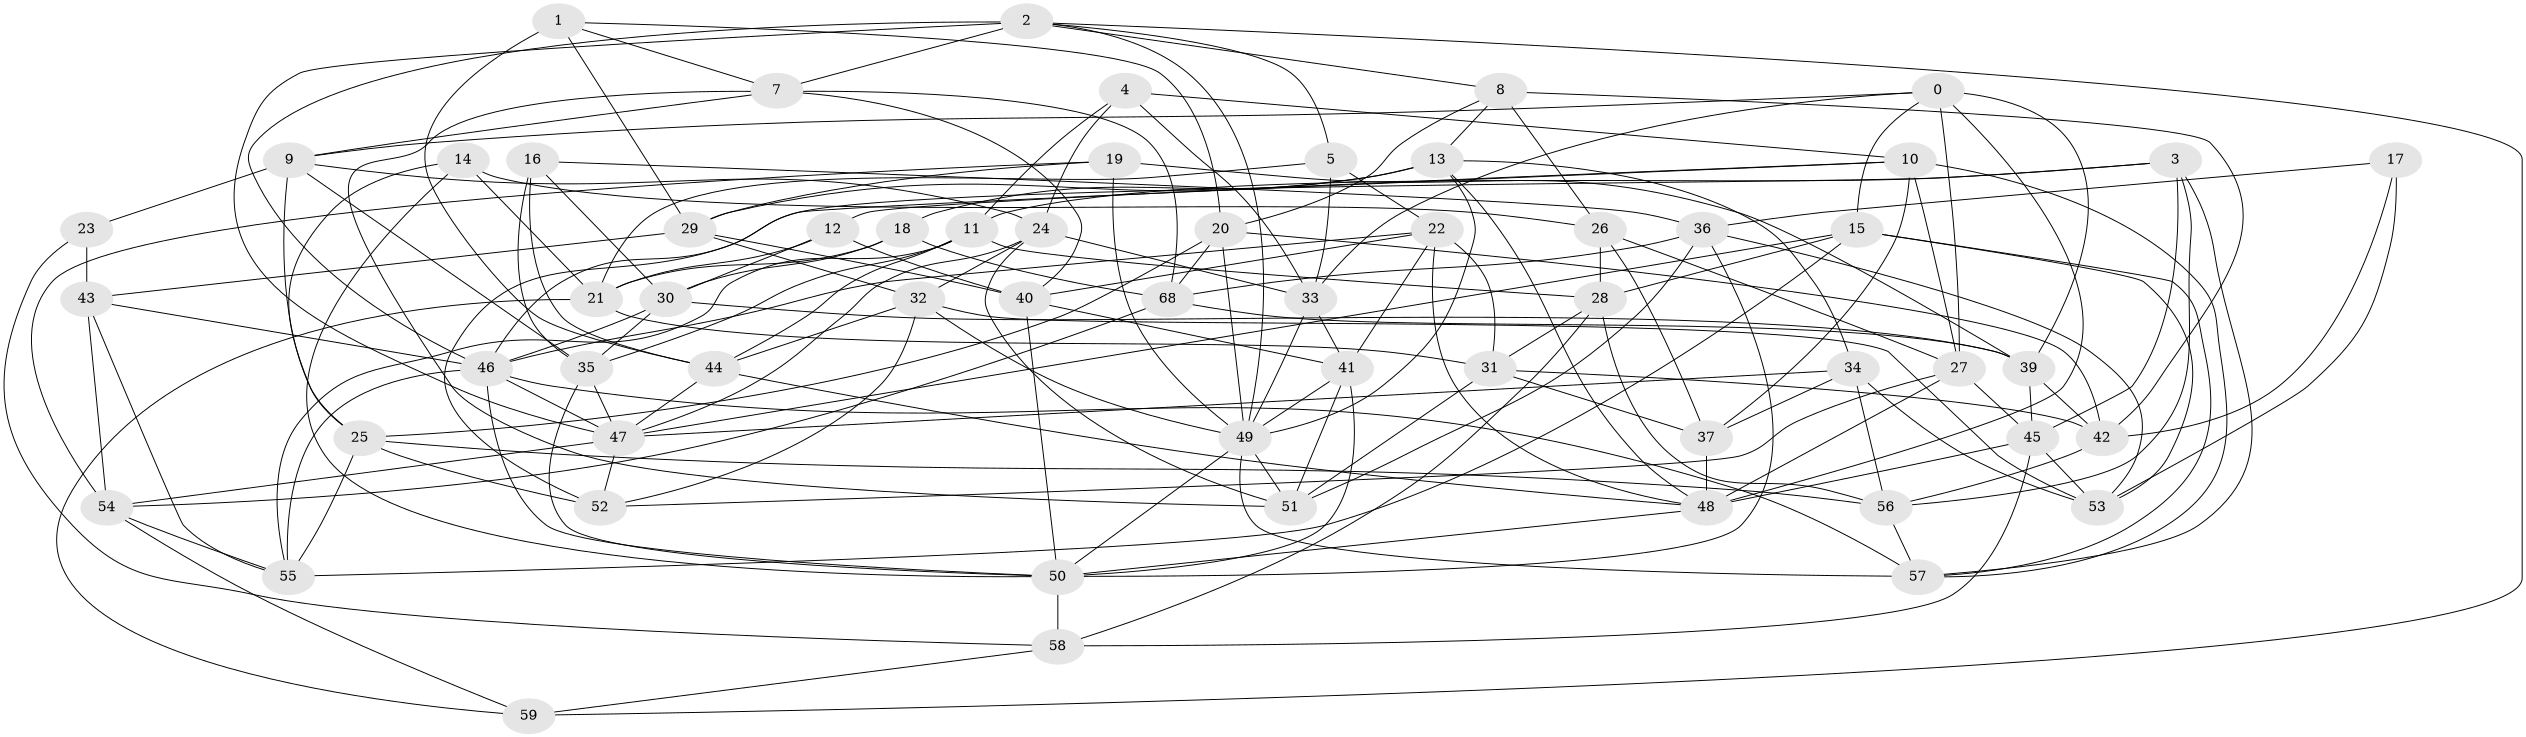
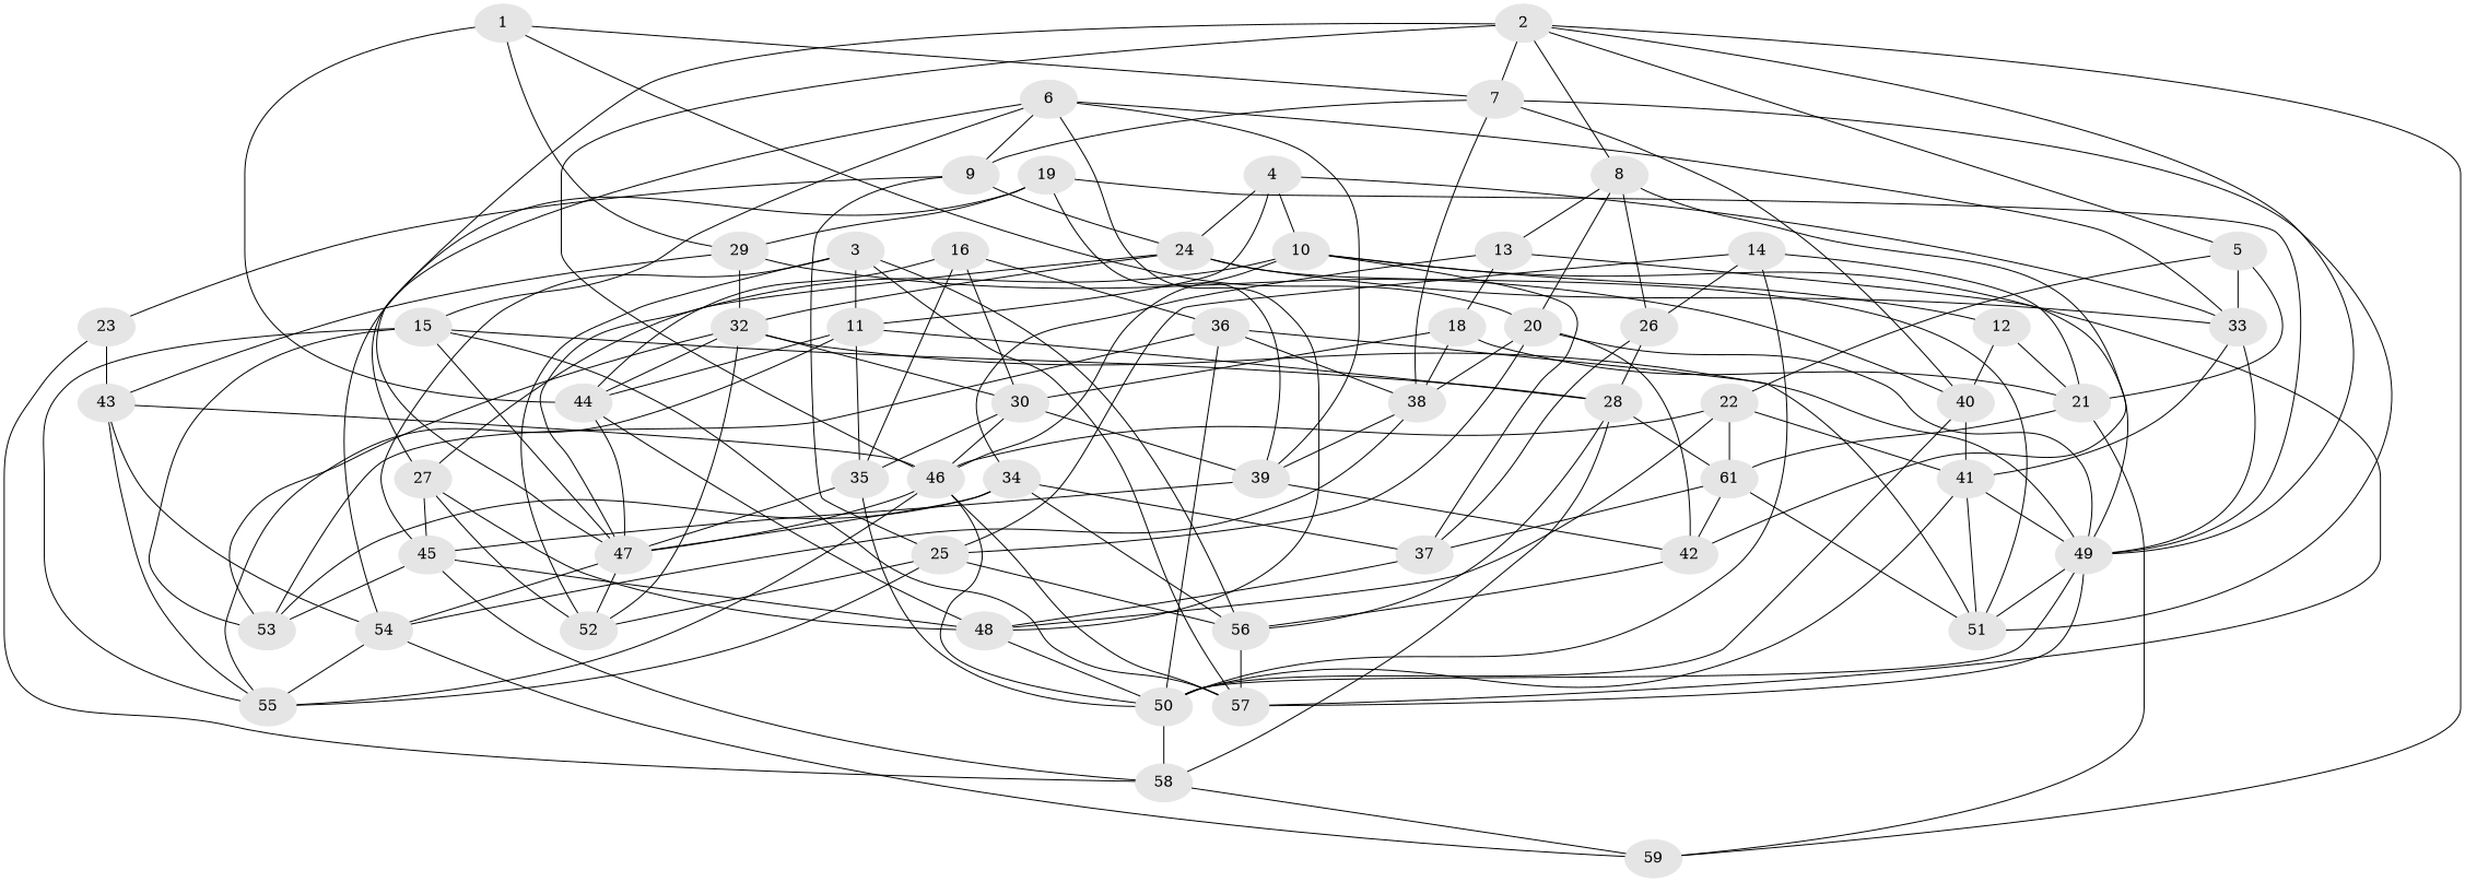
  graph {
    node [color=gray90 style=filled]
    edge [weight=1.0]
    1
    7
    20
    29
    44
    9
-   38 [label=68]
+   38
    40
    51
    49
    42
    25
    43
    32
    47
    48
    2
    5
    8
    46
    59
    33
    21
    22
    13
    26
    57
    55
    50
    52
    54
    3
    11
    45
    56
    35
    28
    53
    58
    4
    10
    24
    27
    12
    37
    41
-   31
-   6 [label=0]
+   31 [label=61]
+   6
    15
    39
    23
    18
    34
    30
    14
    16
    36
-   17
    19
    1 -- 7
    1 -- 20
    1 -- 29
    1 -- 44
    7 -- 9
    7 -- 38
    7 -- 40
    7 -- 51
    20 -- 38
    20 -- 49
    20 -- 42
    20 -- 25
    29 -- 40
    29 -- 43
    29 -- 32
    44 -- 47
    44 -- 48
    9 -- 25
-   9 -- 35
    9 -- 24
    9 -- 23
    38 -- 54
    38 -- 39
    40 -- 50
    40 -- 41
    49 -- 51
    49 -- 57
    49 -- 50
    42 -- 56
    25 -- 55
    25 -- 52
    25 -- 56
    43 -- 46
    43 -- 55
    43 -- 54
    32 -- 44
    32 -- 49
    32 -- 52
    32 -- 53
    47 -- 52
    47 -- 54
    48 -- 50
    2 -- 7
    2 -- 49
    2 -- 47
    2 -- 5
    2 -- 8
    2 -- 46 [weight=2.0]
    2 -- 59
    5 -- 33
    5 -- 21
    5 -- 22
    8 -- 20
    8 -- 42
    8 -- 13
    8 -- 26 [weight=2.0]
    46 -- 47
    46 -- 57
    46 -- 55
    46 -- 50
    33 -- 49
    33 -- 41
    21 -- 59
    21 -- 31
-   22 -- 40
    22 -- 48
    22 -- 46
    22 -- 41
    22 -- 31
-   13 -- 29
    13 -- 49
-   13 -- 48
    13 -- 18
    13 -- 34
    26 -- 28
-   26 -- 27
    26 -- 37
    50 -- 58 [weight=2.0]
    54 -- 59
    54 -- 55
    3 -- 57
    3 -- 52 [weight=2.0]
    3 -- 11
    3 -- 45
    3 -- 56
    11 -- 44
    11 -- 55
    11 -- 35
    11 -- 28
    45 -- 48
    45 -- 53
    45 -- 58
    56 -- 57
    35 -- 47
    35 -- 50
    28 -- 56
    28 -- 58
    28 -- 31
    58 -- 59
    4 -- 33
    4 -- 11
    4 -- 10
    4 -- 24
    10 -- 46
    10 -- 57
    10 -- 27
    10 -- 12
    10 -- 37
    24 -- 51
    24 -- 32
    24 -- 47
    24 -- 33
    27 -- 48
    27 -- 52
    27 -- 45
    12 -- 40
    12 -- 21
-   12 -- 30
+   32 -- 30
    37 -- 48 [weight=2.0]
    41 -- 51
    41 -- 49
    41 -- 50
    31 -- 51
    31 -- 42
    31 -- 37
    6 -- 9
    6 -- 48
    6 -- 33
    6 -- 27
    6 -- 15
    6 -- 39
    15 -- 47
    15 -- 57
    15 -- 55
    15 -- 28
    15 -- 53
    39 -- 42
    39 -- 45
    23 -- 43 [weight=2.0]
    23 -- 58
    18 -- 38
    18 -- 21
    18 -- 30
    34 -- 47 [weight=2.0]
    34 -- 56
    34 -- 53
    34 -- 37
    30 -- 46
    30 -- 35
    30 -- 39
    14 -- 25
    14 -- 21
    14 -- 26
    14 -- 50
    16 -- 44
    16 -- 35
    16 -- 30
    16 -- 36
    36 -- 38
    36 -- 51
    36 -- 50
    36 -- 53
-   17 -- 42
-   17 -- 53
-   17 -- 36
    19 -- 29
    19 -- 49
    19 -- 54
    19 -- 39
  }
